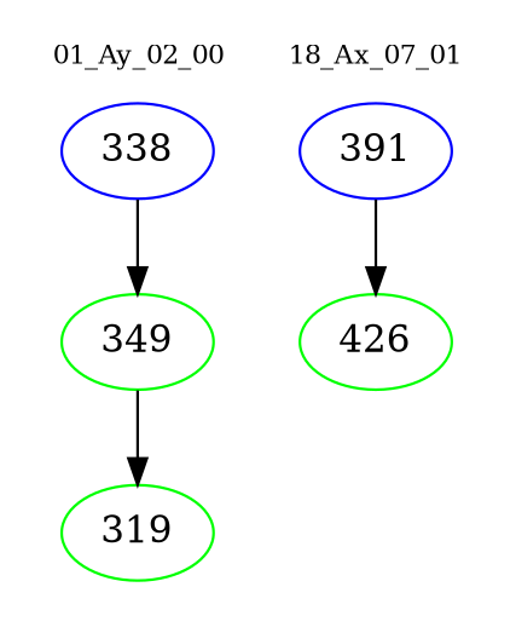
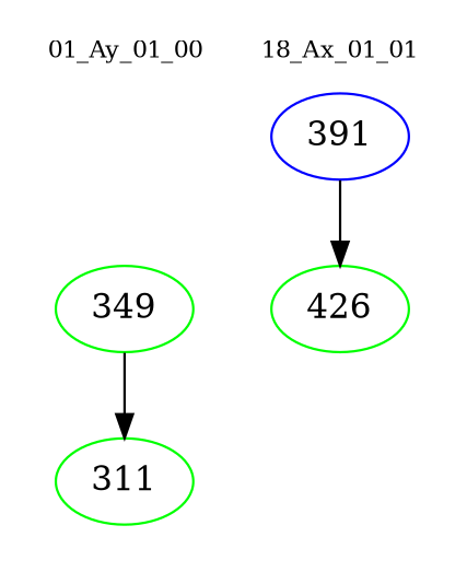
  digraph {
    node [color=green]
    edge [color=black]
-   n1 [color=blue label=338]
-   n2 [label=319]
+   n2 [label=311]
    n3 [label=349]
    n4 [color=blue label=391]
    n5 [label=426]
    subgraph cluster_1 {
      color=white
      fontsize=10
-     label="01_Ay_02_00"
-     n1
+     label="01_Ay_01_00"
      n2
      n3
    }
    subgraph cluster_2 {
      color=white
      fontsize=10
-     label="18_Ax_07_01"
+     label="18_Ax_01_01"
      n4
      n5
    }
-   n1 -> n3
    n3 -> n2
    n4 -> n5
  }
